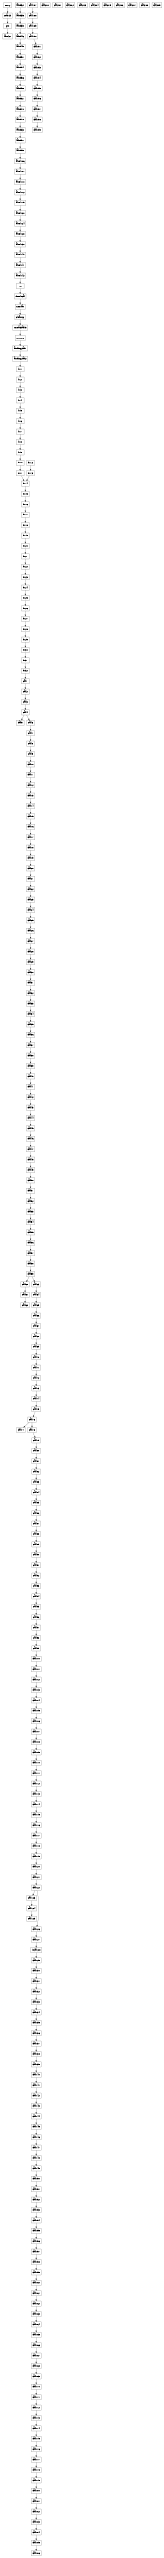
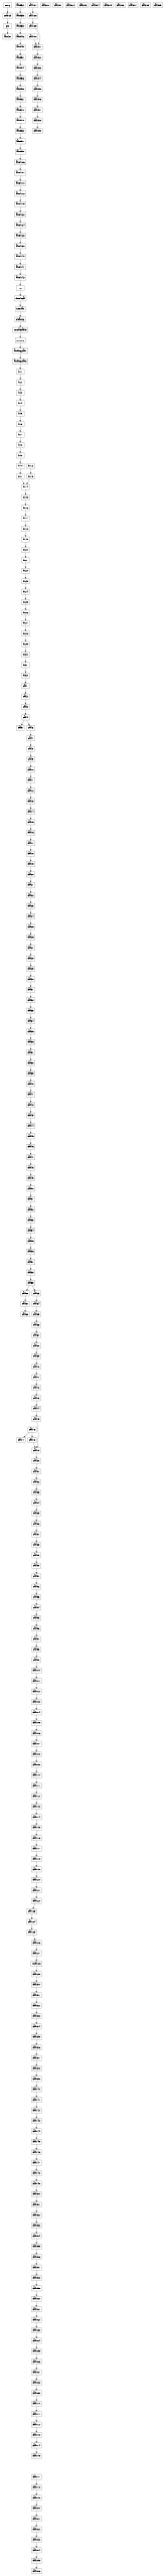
  digraph {
    node [shape=rectangle]
    entry
    search
    phi
    label21
    label32
    label35
    label39
    label46
    label49
    label51
    label54
    label56
    label58
    label61
    label70
    label78
    label83
    label91
    label99
    label106
    label107
    label110
    label112
    label115
    label120
    label124
    label128
    label130
    label140
    label141
    label142
    ret
    dso_local
    comdat
    cleanup
    unreachable
    resume
    landingpad1
    landingpad2
    br1
    br2
    br3
    br4
    br5
    br6
    br7
    br8
    br9
    br10
    br11
    br14
    br12
    br13
    br15
    br16
    br17
    br18
    br19
    br20
    br21
    br22
    br23
    br24
    br25
    br26
    br27
    br28
    br29
    br30
    br31
    br32
    call1
    call2
    call3
    call4
    call5
    call6
    call7
    call8
    call9
    call10
    call11
    call12
    call13
    call14
    call15
    call16
    call17
    call18
    call19
    call20
    call21
    call22
    call23
    call24
    call25
    call26
    call27
    call28
    call29
    call30
    call31
    call32
    call33
    call34
    call35
    call36
    call37
    call38
    call39
    call40
    call41
    call42
    call43
    call44
    call45
    call46
    call47
    call48
    call49
    call50
    call51
    call52
    call53
    call54
    call55
    call56
    call57
    call58
    call59
    call60
    call63
    call61
    call62
    call64
    call65
    call66
    call67
    call68
    call69
    call70
    call71
    call72
    call73
    call74
    call75
    call76
    call77
    call78
    call79
    call80
    call81
    call82
    call83
    call84
    call85
    call86
    call87
    call88
    call89
    call90
    call91
    call92
    call93
    call94
    call95
    call96
    call97
    call98
    call99
    call100
    call101
    call102
    call103
    call104
    call105
    call106
    call107
    call108
    call109
    call110
    call111
    call112
    call113
    call114
    call115
    call116
    call117
    call118
    call119
    call120
    call121
    call122
    call123
    call124
    call125
    call126
    call127
    n199 [label=local128]
    call129
    call130
    call131
    call132
    call133
    call134
    call135
    call136
    call137
    call138
    call139
    call140
    call141
    call142
    call143
    call144
    call145
    call146
    call147
    call148
    call149
    call150
    call151
    call152
    call153
    call154
    call155
    call156
    call157
    call158
    call159
    call160
    call161
    call162
    call163
    call164
    call165
    call166
    call167
    call168
    call169
    call170
    call171
    call172
    call173
    call174
    call175
-   call176
    call177
    call178
    call179
    call180
    call181
    call182
    call183
    call184
    call185
    call186
    call187
    call188
    call189
    call190
    call191
    call192
    call193
    call194
    call195
    call196
    call197
    call198
    call199
    call200
    call201
    call202
    call203
    call204
    call205
    call206
    call207
    call208
    call209
    entry -> search
    search -> phi
    phi -> label21
    label32 -> label35
    label35 -> label39
    label39 -> label46
    label46 -> label49
    label49 -> label51
    label51 -> label54
    label54 -> label56
    label56 -> label58
    label58 -> label61
    label61 -> label70
    label70 -> label78
    label78 -> label83
    label83 -> label91
    label91 -> label99
    label99 -> label106
    label106 -> label107
    label107 -> label110
    label110 -> label112
    label112 -> label115
    label115 -> label120
    label120 -> label124
    label124 -> label128
    label128 -> label130
    label130 -> label140
    label140 -> label141
    label141 -> label142
    label142 -> ret
    ret -> dso_local
    dso_local -> comdat
    comdat -> cleanup
    cleanup -> unreachable
    unreachable -> resume
    resume -> landingpad1
    landingpad1 -> landingpad2
    landingpad2 -> br1
    br1 -> br2
    br2 -> br3
    br3 -> br4
    br4 -> br5
    br5 -> br6
    br6 -> br7
    br7 -> br8
    br8 -> br9
    br9 -> br10
    br10 -> br11
    br11 -> br14
    br14 -> br15
    br12 -> br13
    br13 -> br14
    br15 -> br16
    br16 -> br17
    br17 -> br18
    br18 -> br19
    br19 -> br20
    br20 -> br21
    br21 -> br22
    br22 -> br23
    br23 -> br24
    br24 -> br25
    br25 -> br26
    br26 -> br27
    br27 -> br28
    br28 -> br29
    br29 -> br30
    br30 -> br31
    br31 -> br32
    br32 -> call1
    call1 -> call2
    call2 -> call3
    call3 -> call4
    call4 -> call5
    call4 -> call6
    call6 -> call7
    call7 -> call8
    call8 -> call9
    call9 -> call10
    call10 -> call11
    call11 -> call12
    call12 -> call13
    call13 -> call14
    call14 -> call15
    call15 -> call16
    call16 -> call17
    call17 -> call18
    call18 -> call19
    call19 -> call20
    call20 -> call21
    call21 -> call22
    call22 -> call23
    call23 -> call24
    call24 -> call25
    call25 -> call26
    call26 -> call27
    call27 -> call28
    call28 -> call29
    call29 -> call30
    call30 -> call31
    call31 -> call32
    call32 -> call33
    call33 -> call34
    call34 -> call35
    call35 -> call36
    call36 -> call37
    call37 -> call38
    call38 -> call39
    call39 -> call40
    call40 -> call41
    call41 -> call42
    call42 -> call43
    call43 -> call44
    call44 -> call45
    call45 -> call46
    call46 -> call47
    call47 -> call48
    call48 -> call49
    call49 -> call50
    call50 -> call51
    call51 -> call52
    call52 -> call53
    call53 -> call54
    call54 -> call55
    call55 -> call56
    call56 -> call57
    call57 -> call58
    call58 -> call59
    call59 -> call60
    call59 -> call63
    call60 -> call61
    call63 -> call64
    call61 -> call62
    call64 -> call65
    call65 -> call66
    call66 -> call67
    call67 -> call68
    call68 -> call69
    call69 -> call70
    call70 -> call71
    call71 -> call72
    call72 -> call73
    call73 -> call74
    call74 -> call75
-   call75 -> call76
+   call75 -> call79
    call76 -> call77
    call76 -> call78
    call78 -> call79
    call79 -> call80
    call80 -> call81
    call81 -> call82
    call82 -> call83
    call83 -> call84
    call84 -> call85
    call85 -> call86
    call86 -> call87
    call87 -> call88
    call88 -> call89
    call89 -> call90
    call90 -> call91
    call91 -> call92
    call92 -> call93
    call93 -> call94
    call94 -> call95
    call95 -> call96
    call96 -> call97
    call97 -> call98
    call98 -> call99
    call99 -> call100
    call100 -> call101
    call101 -> call102
    call102 -> call103
    call103 -> call104
    call104 -> call105
    call105 -> call106
    call106 -> call107
    call107 -> call108
    call108 -> call109
    call109 -> call110
    call110 -> call111
    call111 -> call112
    call112 -> call113
    call113 -> call114
    call114 -> call115
    call115 -> call116
    call116 -> call117
    call117 -> call118
    call118 -> call119
    call119 -> call120
    call120 -> call121
    call121 -> call122
    call122 -> call123
    call123 -> call124
    call124 -> call125
-   call122 -> call126
+   call125 -> call126
    call126 -> call127
    call127 -> n199
    n199 -> call129
    call129 -> call130
    call130 -> call131
    call131 -> call132
    call132 -> call133
    call133 -> call134
    call134 -> call135
    call135 -> call136
    call136 -> call137
    call137 -> call138
    call138 -> call139
    call139 -> call140
    call140 -> call141
    call141 -> call142
    call142 -> call143
    call143 -> call144
    call144 -> call145
    call145 -> call146
    call146 -> call147
    call147 -> call148
    call148 -> call149
    call149 -> call150
    call150 -> call151
    call151 -> call152
    call152 -> call153
    call153 -> call154
    call154 -> call155
    call155 -> call156
    call156 -> call157
    call157 -> call158
    call158 -> call159
    call159 -> call160
    call160 -> call161
    call161 -> call162
    call162 -> call163
    call163 -> call164
    call164 -> call165
    call165 -> call166
    call166 -> call167
    call167 -> call168
    call168 -> call169
    call169 -> call170
    call170 -> call171
    call171 -> call172
    call172 -> call173
    call173 -> call174
    call174 -> call175
-   call175 -> call176
-   call176 -> call177
    call177 -> call178
    call178 -> call179
    call179 -> call180
    call180 -> call181
    call181 -> call182
    call182 -> call183
    call183 -> call184
    call184 -> call185
    call185 -> call186
    call187 -> call188
    call188 -> call189
-   call189 -> call190
+   call189 -> call191
    call190 -> call191
    call191 -> call192
    call192 -> call193
    call193 -> call194
    call194 -> call195
    call195 -> call196
    call196 -> call197
    call197 -> call198
    call198 -> call199
  }
